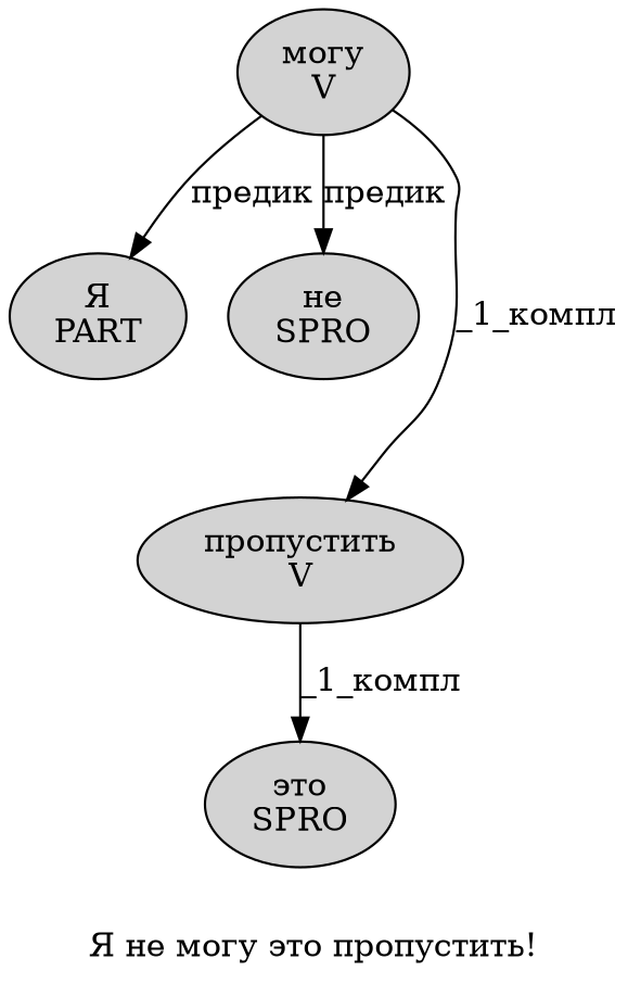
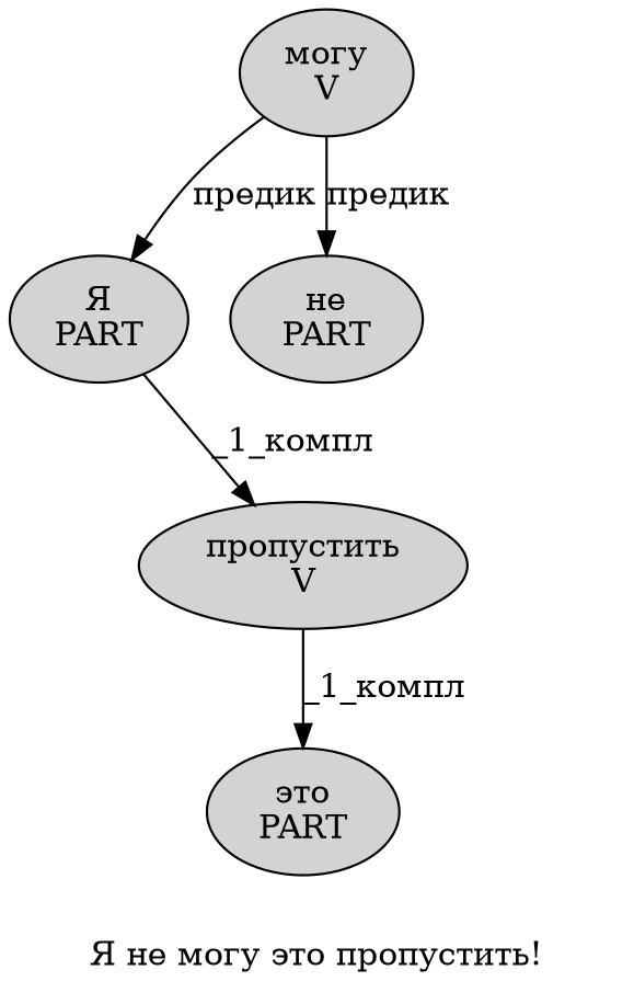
  digraph {
    label="Я не могу это пропустить!"
    node [fillcolor=lightgray penwidth=1 shape=ellipse style=filled]
    n1 [label="Я\nPART"]
-   n2 [label="не\nSPRO"]
+   n2 [label="не\nPART"]
    n3 [label="могу\nV"]
    n4 [label="пропустить\nV"]
-   n5 [label="это\nSPRO"]
+   n5 [label="это\nPART"]
    n3 -> n1 [label="предик"]
    n3 -> n2 [label="предик"]
-   n3 -> n4 [label="_1_компл"]
+   n1 -> n4 [label="_1_компл"]
    n4 -> n5 [label="_1_компл"]
  }
